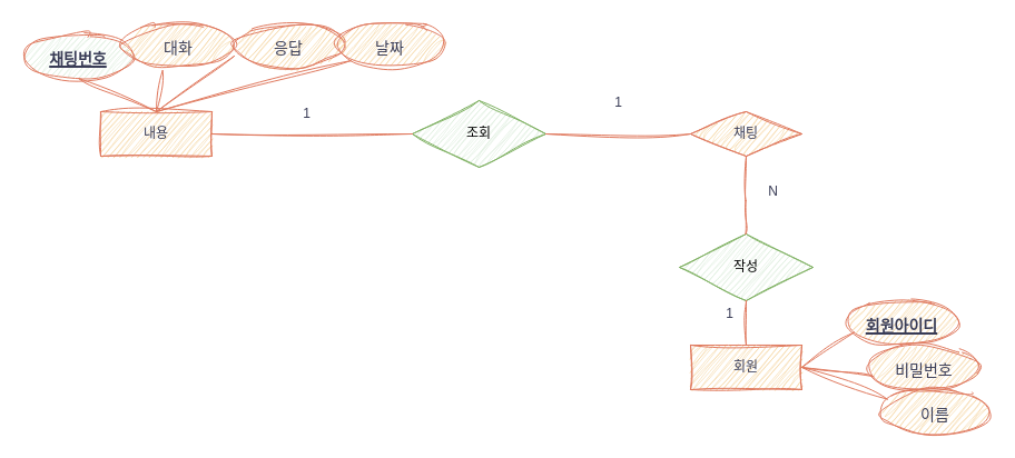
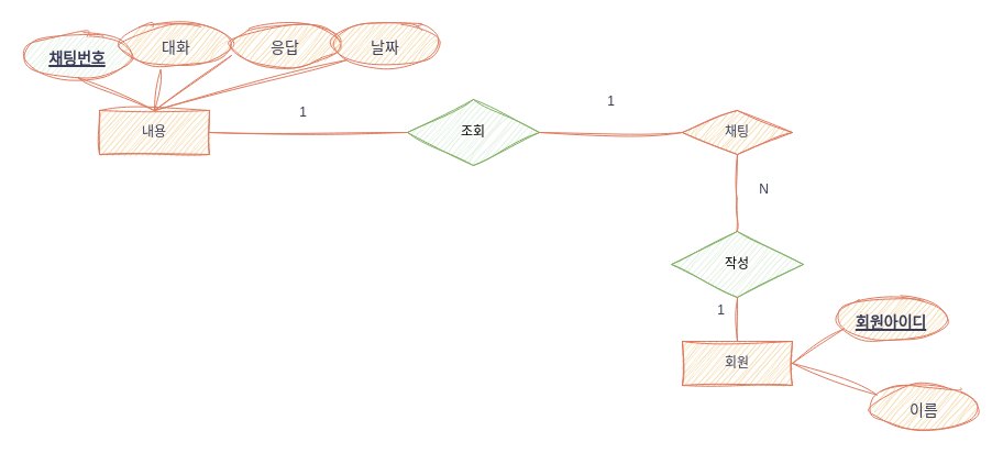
  <mxCell id="0" />
  <mxCell id="1" parent="0" />
  <mxCell id="2" value="내용" style="whiteSpace=wrap;html=1;align=center;sketch=1;curveFitting=1;jiggle=2;labelBackgroundColor=none;fillColor=#F2CC8F;strokeColor=#E07A5F;fontColor=#393C56;" vertex="1" parent="1"><mxGeometry x="90" y="100" width="100" height="40" as="geometry" /></mxCell>
  <mxCell id="3" value="회원" style="whiteSpace=wrap;html=1;align=center;sketch=1;curveFitting=1;jiggle=2;labelBackgroundColor=none;fillColor=#F2CC8F;strokeColor=#E07A5F;fontColor=#393C56;" vertex="1" parent="1"><mxGeometry x="620" y="310" width="100" height="40" as="geometry" /></mxCell>
  <mxCell id="4" value="채팅" style="rhombus;whiteSpace=wrap;html=1;align=center;sketch=1;curveFitting=1;jiggle=2;labelBackgroundColor=none;fillColor=#F2CC8F;strokeColor=#E07A5F;fontColor=#393C56;" vertex="1" parent="1"><mxGeometry x="620" y="100" width="100" height="40" as="geometry" /></mxCell>
  <mxCell id="5" value="작성" style="shape=rhombus;perimeter=rhombusPerimeter;whiteSpace=wrap;html=1;align=center;sketch=1;curveFitting=1;jiggle=2;labelBackgroundColor=none;fillColor=#d5e8d4;strokeColor=#82b366;" vertex="1" parent="1"><mxGeometry x="610" y="210" width="120" height="60" as="geometry" /></mxCell>
  <mxCell id="6" value="조회" style="shape=rhombus;perimeter=rhombusPerimeter;whiteSpace=wrap;html=1;align=center;sketch=1;curveFitting=1;jiggle=2;labelBackgroundColor=none;fillColor=#d5e8d4;strokeColor=#82b366;" vertex="1" parent="1"><mxGeometry x="370" y="90" width="120" height="60" as="geometry" /></mxCell>
  <mxCell id="7" value="" style="endArrow=none;html=1;rounded=0;exitX=0.5;exitY=1;exitDx=0;exitDy=0;entryX=0.5;entryY=0;entryDx=0;entryDy=0;sketch=1;curveFitting=1;jiggle=2;labelBackgroundColor=none;strokeColor=#E07A5F;fontColor=default;" edge="1" parent="1" source="5" target="3"><mxGeometry relative="1" as="geometry"><mxPoint x="480" y="-1" as="sourcePoint" /><mxPoint x="640" y="-1" as="targetPoint" /></mxGeometry></mxCell>
  <mxCell id="8" value="1" style="resizable=0;html=1;whiteSpace=wrap;align=right;verticalAlign=bottom;sketch=1;curveFitting=1;jiggle=2;labelBackgroundColor=none;fillColor=#F2CC8F;strokeColor=#E07A5F;fontColor=#393C56;" connectable="0" vertex="1" parent="7"><mxGeometry x="1" relative="1" as="geometry"><mxPoint x="-10" y="-20" as="offset" /></mxGeometry></mxCell>
  <mxCell id="9" value="" style="endArrow=none;html=1;rounded=0;entryX=1;entryY=0.5;entryDx=0;entryDy=0;sketch=1;curveFitting=1;jiggle=2;labelBackgroundColor=none;strokeColor=#E07A5F;fontColor=default;" edge="1" parent="1" source="6" target="2"><mxGeometry relative="1" as="geometry"><mxPoint x="180" y="31" as="sourcePoint" /><mxPoint x="190" y="110" as="targetPoint" /></mxGeometry></mxCell>
  <mxCell id="10" value="1" style="resizable=0;html=1;whiteSpace=wrap;align=right;verticalAlign=bottom;sketch=1;curveFitting=1;jiggle=2;labelBackgroundColor=none;fillColor=#F2CC8F;strokeColor=#E07A5F;fontColor=#393C56;" connectable="0" vertex="1" parent="9"><mxGeometry x="1" relative="1" as="geometry"><mxPoint x="90" y="-10" as="offset" /></mxGeometry></mxCell>
  <mxCell id="11" value="" style="endArrow=none;html=1;rounded=0;entryX=1;entryY=0.5;entryDx=0;entryDy=0;exitX=0;exitY=0.5;exitDx=0;exitDy=0;sketch=1;curveFitting=1;jiggle=2;labelBackgroundColor=none;strokeColor=#E07A5F;fontColor=default;" edge="1" parent="1" source="4" target="6"><mxGeometry relative="1" as="geometry"><mxPoint x="390" y="116" as="sourcePoint" /><mxPoint x="311" y="80" as="targetPoint" /></mxGeometry></mxCell>
  <mxCell id="12" value="1" style="resizable=0;html=1;whiteSpace=wrap;align=right;verticalAlign=bottom;sketch=1;curveFitting=1;jiggle=2;labelBackgroundColor=none;fillColor=#F2CC8F;strokeColor=#E07A5F;fontColor=#393C56;" connectable="0" vertex="1" parent="11"><mxGeometry x="1" relative="1" as="geometry"><mxPoint x="70" y="-20" as="offset" /></mxGeometry></mxCell>
  <mxCell id="13" value="" style="endArrow=none;html=1;rounded=0;entryX=0.5;entryY=1;entryDx=0;entryDy=0;sketch=1;curveFitting=1;jiggle=2;labelBackgroundColor=none;strokeColor=#E07A5F;fontColor=default;" edge="1" parent="1" target="4"><mxGeometry relative="1" as="geometry"><mxPoint x="669.5" y="210" as="sourcePoint" /><mxPoint x="669.5" y="150" as="targetPoint" /><Array as="points"><mxPoint x="669.5" y="180" /></Array></mxGeometry></mxCell>
  <mxCell id="14" value="N" style="resizable=0;html=1;whiteSpace=wrap;align=right;verticalAlign=bottom;sketch=1;curveFitting=1;jiggle=2;labelBackgroundColor=none;fillColor=#F2CC8F;strokeColor=#E07A5F;fontColor=#393C56;" connectable="0" vertex="1" parent="13"><mxGeometry x="1" relative="1" as="geometry"><mxPoint x="30" y="40" as="offset" /></mxGeometry></mxCell>
  <mxCell id="15" value="" style="endArrow=none;html=1;rounded=0;sketch=1;curveFitting=1;jiggle=2;labelBackgroundColor=none;strokeColor=#E07A5F;fontColor=default;exitX=0.5;exitY=1;exitDx=0;exitDy=0;entryX=0.5;entryY=0;entryDx=0;entryDy=0;" edge="1" parent="1" source="16" target="2"><mxGeometry relative="1" as="geometry"><mxPoint x="130" y="60" as="sourcePoint" /><mxPoint x="90" y="100" as="targetPoint" /></mxGeometry></mxCell>
  <mxCell id="16" value="&lt;font style=&quot;font-size: 14px;&quot;&gt;&lt;b&gt;채팅번호&lt;/b&gt;&lt;/font&gt;" style="ellipse;whiteSpace=wrap;html=1;align=center;fontStyle=4;sketch=1;hachureGap=4;jiggle=2;curveFitting=1;strokeColor=#E07A5F;fontFamily=Architects Daughter;fontSource=https%3A%2F%2Ffonts.googleapis.com%2Fcss%3Ffamily%3DArchitects%2BDaughter;fontSize=20;fontColor=#393C56;fillColor=#d5e8d4;" vertex="1" parent="1"><mxGeometry y="30" width="100" height="40" as="geometry" x="20" /></mxCell>
  <mxCell id="17" value="" style="endArrow=none;html=1;rounded=0;sketch=1;curveFitting=1;jiggle=2;labelBackgroundColor=none;strokeColor=#E07A5F;fontColor=default;entryX=0.5;entryY=0;entryDx=0;entryDy=0;exitX=0.356;exitY=1.075;exitDx=0;exitDy=0;exitPerimeter=0;" edge="1" parent="1" source="18" target="2"><mxGeometry relative="1" as="geometry"><mxPoint x="190" y="70" as="sourcePoint" /><mxPoint x="147" y="110" as="targetPoint" /></mxGeometry></mxCell>
  <mxCell id="18" value="&lt;font style=&quot;font-size: 14px;&quot;&gt;대화&lt;/font&gt;" style="ellipse;whiteSpace=wrap;html=1;align=center;sketch=1;hachureGap=4;jiggle=2;curveFitting=1;strokeColor=#E07A5F;fontFamily=Architects Daughter;fontSource=https%3A%2F%2Ffonts.googleapis.com%2Fcss%3Ffamily%3DArchitects%2BDaughter;fontSize=20;fontColor=#393C56;fillColor=#F2CC8F;" vertex="1" parent="1"><mxGeometry x="110" y="20" width="100" height="40" as="geometry" /></mxCell>
  <mxCell id="19" value="" style="endArrow=none;html=1;rounded=0;sketch=1;curveFitting=1;jiggle=2;labelBackgroundColor=none;strokeColor=#E07A5F;fontColor=default;entryX=0.5;entryY=0;entryDx=0;entryDy=0;exitX=0;exitY=0.75;exitDx=0;exitDy=0;exitPerimeter=0;" edge="1" parent="1" source="20" target="2"><mxGeometry relative="1" as="geometry"><mxPoint x="230" y="70" as="sourcePoint" /><mxPoint x="180" y="100" as="targetPoint" /></mxGeometry></mxCell>
  <mxCell id="20" value="&lt;font style=&quot;font-size: 14px;&quot;&gt;응답&lt;span style=&quot;white-space: pre;&quot;&gt;&#09;&lt;/span&gt;&lt;/font&gt;" style="ellipse;whiteSpace=wrap;html=1;align=center;sketch=1;hachureGap=4;jiggle=2;curveFitting=1;strokeColor=#E07A5F;fontFamily=Architects Daughter;fontSource=https%3A%2F%2Ffonts.googleapis.com%2Fcss%3Ffamily%3DArchitects%2BDaughter;fontSize=20;fontColor=#393C56;fillColor=#F2CC8F;" vertex="1" parent="1"><mxGeometry x="210" y="20" width="100" height="40" as="geometry" /></mxCell>
  <mxCell id="21" value="" style="endArrow=none;html=1;rounded=0;sketch=1;curveFitting=1;jiggle=2;labelBackgroundColor=none;strokeColor=#E07A5F;fontColor=default;exitX=0;exitY=1;exitDx=0;exitDy=0;" edge="1" parent="1" source="22"><mxGeometry relative="1" as="geometry"><mxPoint x="240" y="80" as="sourcePoint" /><mxPoint x="140" y="100" as="targetPoint" /></mxGeometry></mxCell>
  <mxCell id="22" value="&lt;span style=&quot;font-size: 14px;&quot;&gt;날짜&lt;/span&gt;" style="ellipse;whiteSpace=wrap;html=1;align=center;sketch=1;hachureGap=4;jiggle=2;curveFitting=1;strokeColor=#E07A5F;fontFamily=Architects Daughter;fontSource=https%3A%2F%2Ffonts.googleapis.com%2Fcss%3Ffamily%3DArchitects%2BDaughter;fontSize=20;fontColor=#393C56;fillColor=#F2CC8F;" vertex="1" parent="1"><mxGeometry x="300" y="20" width="100" height="40" as="geometry" /></mxCell>
  <mxCell id="23" value="" style="endArrow=none;html=1;rounded=0;sketch=1;curveFitting=1;jiggle=2;labelBackgroundColor=none;strokeColor=#E07A5F;fontColor=default;entryX=0.5;entryY=0;entryDx=0;entryDy=0;exitX=0.068;exitY=0.715;exitDx=0;exitDy=0;exitPerimeter=0;" edge="1" parent="1" source="26"><mxGeometry relative="1" as="geometry"><mxPoint x="761.327" y="306.385" as="sourcePoint" /><mxPoint x="720" y="330" as="targetPoint" /></mxGeometry></mxCell>
- <mxCell id="24" value="" style="endArrow=none;html=1;rounded=0;sketch=1;curveFitting=1;jiggle=2;labelBackgroundColor=none;strokeColor=#E07A5F;fontColor=default;entryX=1;entryY=0.5;entryDx=0;entryDy=0;exitX=0.044;exitY=0.705;exitDx=0;exitDy=0;exitPerimeter=0;" edge="1" parent="1" source="25" target="3"><mxGeometry relative="1" as="geometry"><mxPoint x="780" y="330" as="sourcePoint" /><mxPoint x="730" y="400" as="targetPoint" /></mxGeometry></mxCell>
- <mxCell id="25" value="&lt;span style=&quot;font-size: 14px;&quot;&gt;비밀번호&lt;/span&gt;" style="ellipse;whiteSpace=wrap;html=1;align=center;sketch=1;hachureGap=4;jiggle=2;curveFitting=1;strokeColor=#E07A5F;fontFamily=Architects Daughter;fontSource=https%3A%2F%2Ffonts.googleapis.com%2Fcss%3Ffamily%3DArchitects%2BDaughter;fontSize=20;fontColor=#393C56;fillColor=#F2CC8F;" vertex="1" parent="1"><mxGeometry x="780" y="310" width="100" height="40" as="geometry" /></mxCell>
  <mxCell id="26" value="&lt;font style=&quot;font-size: 14px;&quot;&gt;&lt;b&gt;회원아이디&lt;/b&gt;&lt;/font&gt;" style="ellipse;whiteSpace=wrap;html=1;align=center;fontStyle=4;sketch=1;hachureGap=4;jiggle=2;curveFitting=1;strokeColor=#E07A5F;fontFamily=Architects Daughter;fontSource=https%3A%2F%2Ffonts.googleapis.com%2Fcss%3Ffamily%3DArchitects%2BDaughter;fontSize=20;fontColor=#393C56;fillColor=#F2CC8F;" vertex="1" parent="1"><mxGeometry x="760" y="270" width="100" height="40" as="geometry" /></mxCell>
  <mxCell id="27" value="" style="endArrow=none;html=1;rounded=0;sketch=1;curveFitting=1;jiggle=2;labelBackgroundColor=none;strokeColor=#E07A5F;fontColor=default;exitX=0.068;exitY=0.215;exitDx=0;exitDy=0;exitPerimeter=0;" edge="1" parent="1" source="28"><mxGeometry relative="1" as="geometry"><mxPoint x="800" y="400" as="sourcePoint" /><mxPoint x="720" y="330" as="targetPoint" /></mxGeometry></mxCell>
  <mxCell id="28" value="&lt;span style=&quot;font-size: 14px;&quot;&gt;이름&lt;/span&gt;" style="ellipse;whiteSpace=wrap;html=1;align=center;sketch=1;hachureGap=4;jiggle=2;curveFitting=1;strokeColor=#E07A5F;fontFamily=Architects Daughter;fontSource=https%3A%2F%2Ffonts.googleapis.com%2Fcss%3Ffamily%3DArchitects%2BDaughter;fontSize=20;fontColor=#393C56;fillColor=#F2CC8F;" vertex="1" parent="1"><mxGeometry x="790" y="350" width="100" height="40" as="geometry" /></mxCell>
